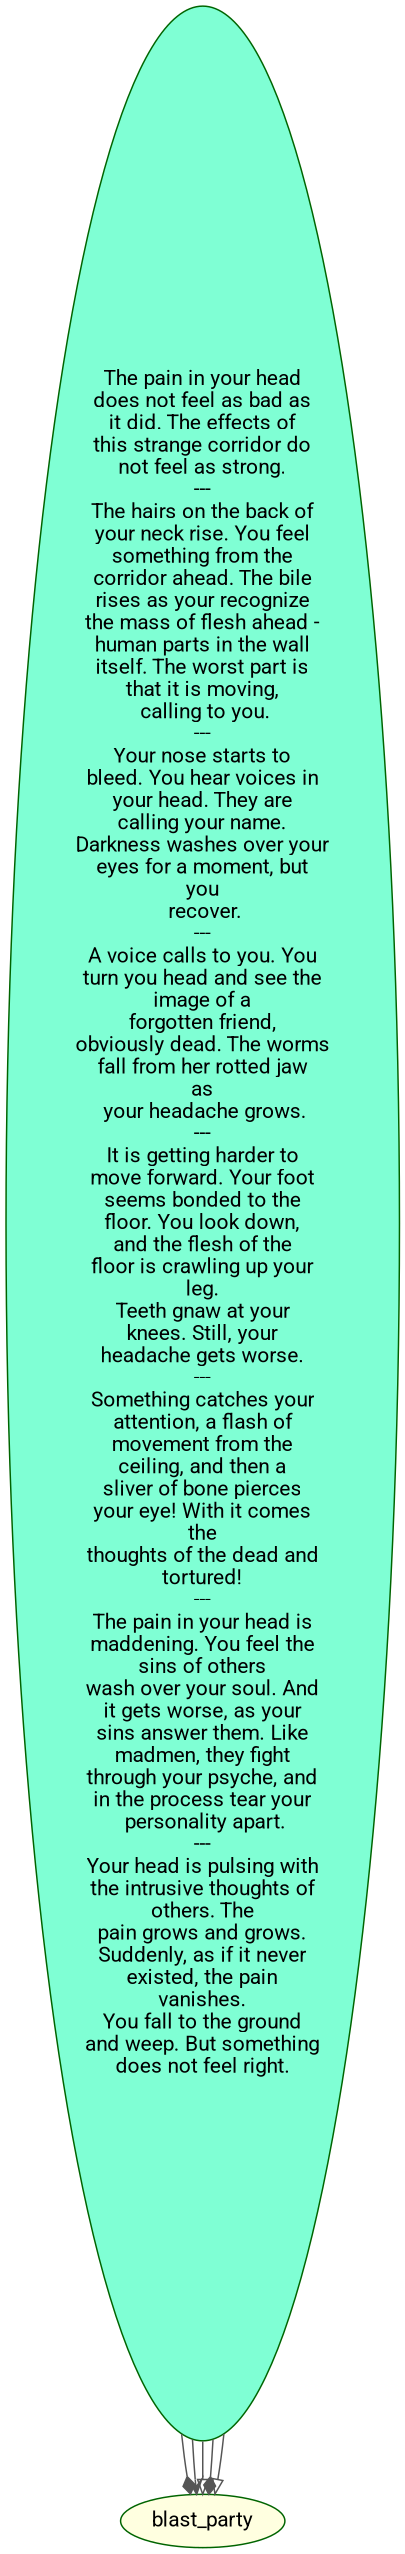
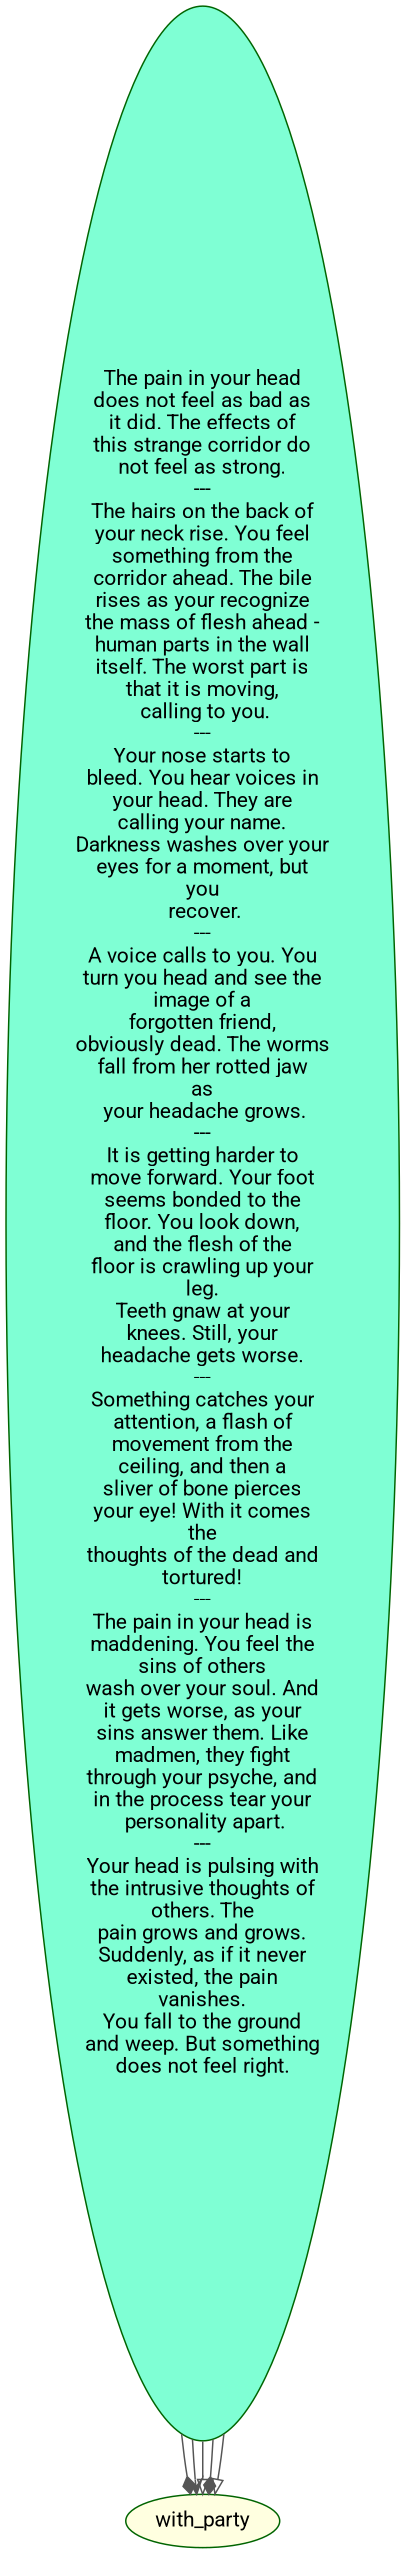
  digraph {
    fontname=Roboto
    node [color=darkgreen style=filled fontname=Roboto]
    edge [color="#555555" style=solid arrowhead=diamond fontname=Roboto]
    n1 [fillcolor=aquamarine label="The pain in your head\ndoes not feel as bad as\nit did. The effects of\nthis strange corridor do\nnot feel as strong.\n---\nThe hairs on the back of\nyour neck rise. You feel\nsomething from the\ncorridor ahead. The bile\nrises as your recognize\nthe mass of flesh ahead -\nhuman parts in the wall\nitself. The worst part is\nthat it is moving,\n calling to you.\n---\nYour nose starts to\nbleed. You hear voices in\nyour head. They are\ncalling your name.\nDarkness washes over your\neyes for a moment, but\nyou\n recover.\n---\nA voice calls to you. You\nturn you head and see the\nimage of a\nforgotten friend,\nobviously dead. The worms\nfall from her rotted jaw\nas\n your headache grows.\n---\nIt is getting harder to\nmove forward. Your foot\nseems bonded to the\nfloor. You look down,\nand the flesh of the\nfloor is crawling up your\nleg.\nTeeth gnaw at your\nknees. Still, your\nheadache gets worse.\n---\nSomething catches your\nattention, a flash of\nmovement from the\nceiling, and then a\nsliver of bone pierces\nyour eye! With it comes\nthe\nthoughts of the dead and\ntortured!\n---\nThe pain in your head is\nmaddening. You feel the\nsins of others\nwash over your soul. And\nit gets worse, as your\nsins answer them. Like\nmadmen, they fight\nthrough your psyche, and\nin the process tear your\n personality apart.\n---\nYour head is pulsing with\nthe intrusive thoughts of\nothers. The\npain grows and grows.\nSuddenly, as if it never\nexisted, the pain\nvanishes.\nYou fall to the ground\nand weep. But something\ndoes not feel right."]
-   blast_party [fillcolor=lightyellow]
+   blast_party [fillcolor=lightyellow label=with_party]
    n1 -> blast_party
    n1 -> blast_party [arrowhead=vee]
    n1 -> blast_party [arrowhead=onormal]
    n1 -> blast_party
    n1 -> blast_party [arrowhead=onormal]
  }
